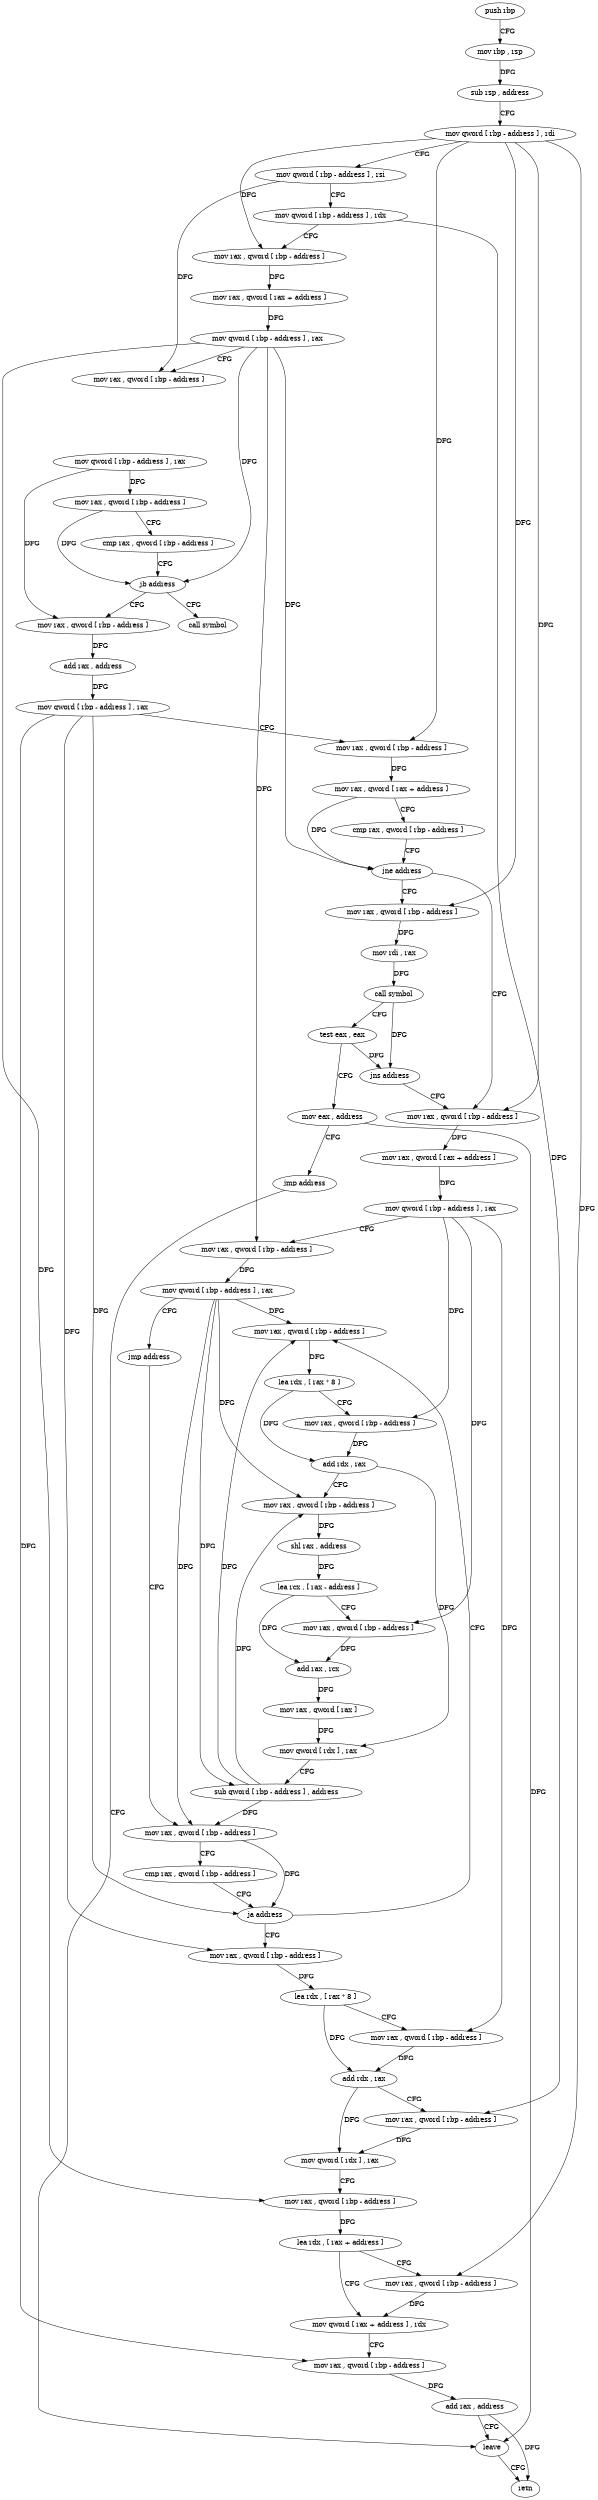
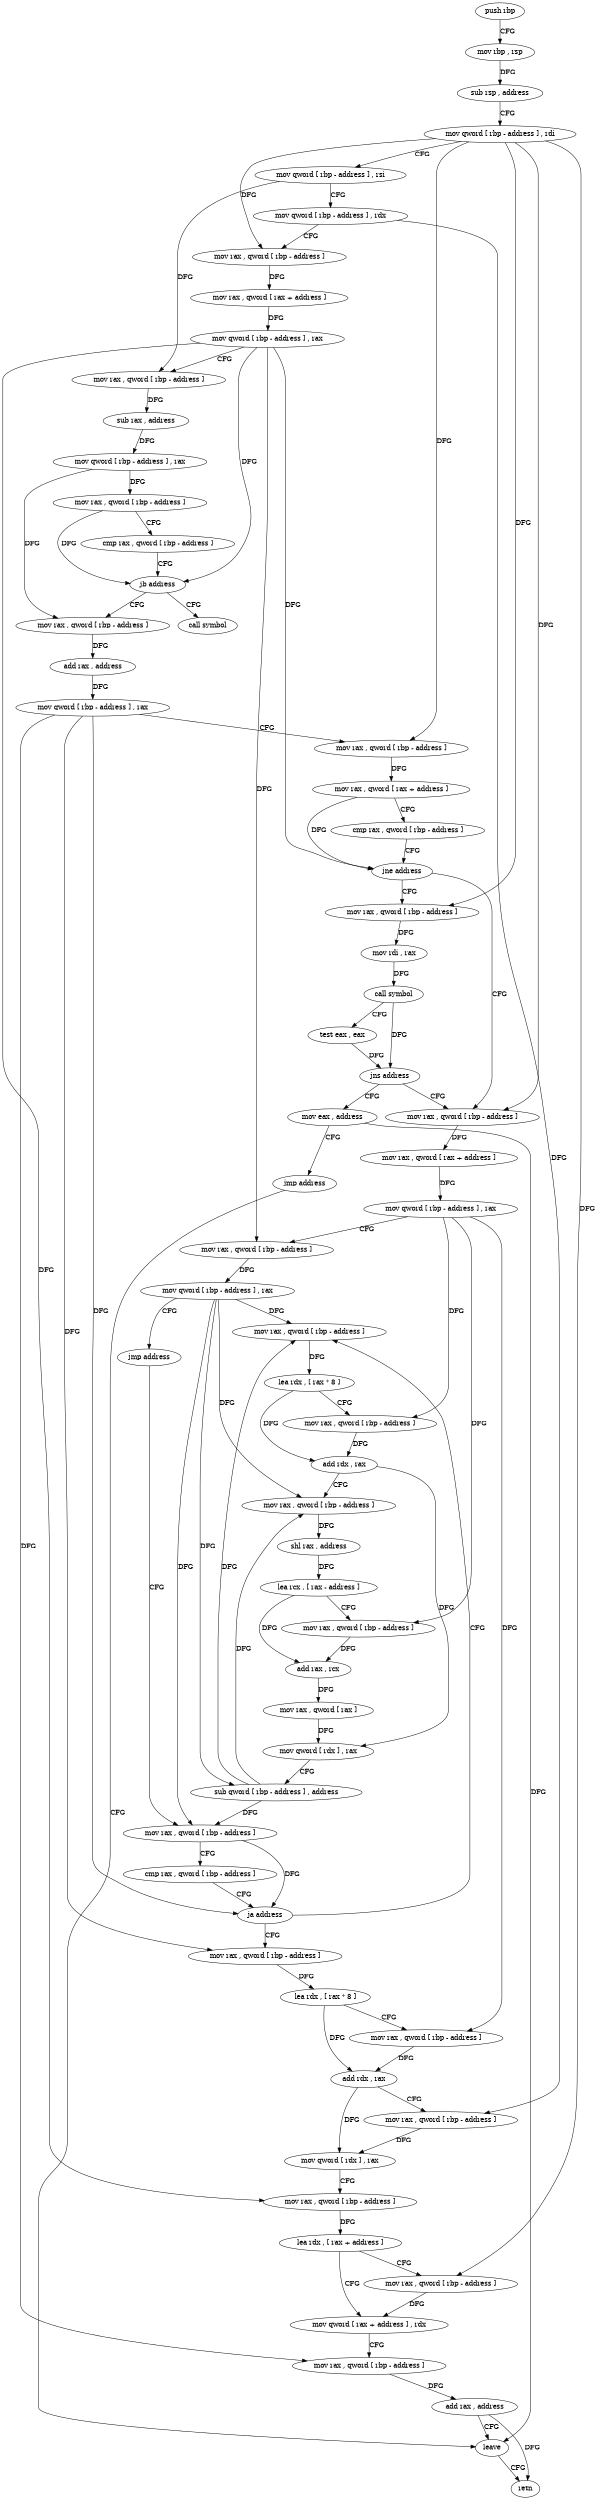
  digraph {
    n1 [label="push rbp"]
    n2 [label="mov rbp , rsp"]
    n3 [label="sub rsp , address"]
    n4 [label="mov qword [ rbp - address ] , rdi"]
    n5 [label="mov qword [ rbp - address ] , rsi"]
    n6 [label="mov rax , qword [ rbp - address ]"]
    n7 [label="mov rax , qword [ rbp - address ]"]
    n8 [label="mov rax , qword [ rbp - address ]"]
    n9 [label="mov rax , qword [ rbp - address ]"]
    n10 [label="mov rax , qword [ rbp - address ]"]
    n11 [label="mov qword [ rbp - address ] , rdx"]
    n12 [label="mov rax , qword [ rbp - address ]"]
    n13 [label="mov rax , qword [ rax + address ]"]
    n14 [label="mov rax , qword [ rax + address ]"]
    n15 [label="mov rax , qword [ rax + address ]"]
    n16 [label="mov rdi , rax"]
    n17 [label="mov qword [ rax + address ] , rdx"]
    n18 [label="mov rax , qword [ rbp - address ]"]
+   n19 [label="sub rax , address"]
    n20 [label="mov qword [ rdx ] , rax"]
    n21 [label="mov qword [ rbp - address ] , rax"]
    n22 [label="jb address"]
    n23 [label="jne address"]
    n24 [label="mov rax , qword [ rbp - address ]"]
    n25 [label="mov rax , qword [ rbp - address ]"]
    n26 [label="mov rax , qword [ rbp - address ]"]
    n27 [label="call symbol"]
    n28 [label="mov qword [ rbp - address ] , rax"]
    n29 [label="lea rdx , [ rax + address ]"]
    n30 [label="mov qword [ rbp - address ] , rax"]
    n31 [label="mov rax , qword [ rbp - address ]"]
    n32 [label="cmp rax , qword [ rbp - address ]"]
    n33 [label="add rax , address"]
    n34 [label="mov qword [ rbp - address ] , rax"]
    n35 [label="ja address"]
    n36 [label="mov rax , qword [ rbp - address ]"]
    n37 [label="mov rax , qword [ rbp - address ]"]
    n38 [label="mov rax , qword [ rbp - address ]"]
    n39 [label="lea rdx , [ rax * 8 ]"]
    n40 [label="add rax , address"]
    n41 [label="cmp rax , qword [ rbp - address ]"]
    n42 [label="mov qword [ rbp - address ] , rax"]
    n43 [label="call symbol"]
    n44 [label="mov rax , qword [ rbp - address ]"]
    n45 [label="mov rax , qword [ rbp - address ]"]
    n46 [label="mov rax , qword [ rbp - address ]"]
    n47 [label="add rdx , rax"]
    n48 [label="add rax , rcx"]
    n49 [label="add rdx , rax"]
    n50 [label="jmp address"]
    n51 [label="mov rax , qword [ rbp - address ]"]
    n52 [label="mov rax , qword [ rbp - address ]"]
    n53 [label="sub qword [ rbp - address ] , address"]
    n54 [label="cmp rax , qword [ rbp - address ]"]
    n55 [label="lea rdx , [ rax * 8 ]"]
    n56 [label="shl rax , address"]
    n57 [label="test eax , eax"]
    n58 [label="jns address"]
    n59 [label="mov eax , address"]
    n60 [label="jmp address"]
    n61 [label=leave]
    n62 [label=retn]
    n63 [label="mov qword [ rdx ] , rax"]
    n64 [label="lea rcx , [ rax - address ]"]
    n65 [label="mov rax , qword [ rax ]"]
    n1 -> n2 [label=CFG]
    n2 -> n3 [label=DFG]
    n3 -> n4 [label=CFG]
    n4 -> n5 [label=CFG]
    n4 -> n6 [label=DFG]
    n4 -> n7 [label=DFG]
    n4 -> n8 [label=DFG]
    n4 -> n9 [label=DFG]
    n4 -> n10 [label=DFG]
    n5 -> n11 [label=CFG]
    n5 -> n12 [label=DFG]
    n6 -> n13 [label=DFG]
    n7 -> n14 [label=DFG]
    n8 -> n15 [label=DFG]
    n9 -> n16 [label=DFG]
    n10 -> n17 [label=DFG]
    n11 -> n6 [label=CFG]
    n11 -> n18 [label=DFG]
+   n12 -> n19 [label=DFG]
    n13 -> n21 [label=DFG]
    n14 -> n23 [label=DFG]
    n14 -> n41 [label=CFG]
    n15 -> n42 [label=DFG]
    n16 -> n43 [label=DFG]
    n17 -> n37 [label=CFG]
    n18 -> n20 [label=DFG]
+   n19 -> n30 [label=DFG]
    n20 -> n25 [label=CFG]
    n21 -> n12 [label=CFG]
    n21 -> n22 [label=DFG]
    n21 -> n23 [label=DFG]
    n21 -> n24 [label=DFG]
    n21 -> n25 [label=DFG]
    n22 -> n26 [label=CFG]
    n22 -> n27 [label=CFG]
    n23 -> n8 [label=CFG]
    n23 -> n9 [label=CFG]
    n24 -> n28 [label=DFG]
    n25 -> n29 [label=DFG]
    n26 -> n33 [label=DFG]
    n28 -> n38 [label=DFG]
    n28 -> n50 [label=CFG]
    n28 -> n51 [label=DFG]
    n28 -> n52 [label=DFG]
    n28 -> n53 [label=DFG]
    n29 -> n10 [label=CFG]
    n29 -> n17 [label=CFG]
    n30 -> n26 [label=DFG]
    n30 -> n31 [label=DFG]
    n31 -> n22 [label=DFG]
    n31 -> n32 [label=CFG]
    n32 -> n22 [label=CFG]
    n33 -> n34 [label=DFG]
    n34 -> n7 [label=CFG]
    n34 -> n35 [label=DFG]
    n34 -> n36 [label=DFG]
    n34 -> n37 [label=DFG]
    n35 -> n36 [label=CFG]
    n35 -> n38 [label=CFG]
    n36 -> n39 [label=DFG]
    n37 -> n40 [label=DFG]
    n38 -> n55 [label=DFG]
    n39 -> n46 [label=CFG]
    n39 -> n49 [label=DFG]
    n40 -> n61 [label=CFG]
    n40 -> n62 [label=DFG]
    n41 -> n23 [label=CFG]
    n42 -> n24 [label=CFG]
    n42 -> n44 [label=DFG]
    n42 -> n45 [label=DFG]
    n42 -> n46 [label=DFG]
    n43 -> n57 [label=CFG]
    n43 -> n58 [label=DFG]
    n44 -> n47 [label=DFG]
    n45 -> n48 [label=DFG]
    n46 -> n49 [label=DFG]
    n47 -> n52 [label=CFG]
    n47 -> n63 [label=DFG]
    n48 -> n65 [label=DFG]
    n49 -> n18 [label=CFG]
    n49 -> n20 [label=DFG]
    n50 -> n51 [label=CFG]
    n51 -> n35 [label=DFG]
    n51 -> n54 [label=CFG]
    n52 -> n56 [label=DFG]
    n53 -> n38 [label=DFG]
    n53 -> n51 [label=DFG]
    n53 -> n52 [label=DFG]
    n54 -> n35 [label=CFG]
    n55 -> n44 [label=CFG]
    n55 -> n47 [label=DFG]
    n56 -> n64 [label=DFG]
    n57 -> n58 [label=DFG]
    n58 -> n8 [label=CFG]
-   n57 -> n59 [label=CFG]
+   n58 -> n59 [label=CFG]
    n59 -> n60 [label=CFG]
    n59 -> n61 [label=DFG]
    n60 -> n61 [label=CFG]
    n61 -> n62 [label=CFG]
    n63 -> n53 [label=CFG]
    n64 -> n45 [label=CFG]
    n64 -> n48 [label=DFG]
    n65 -> n63 [label=DFG]
  }
